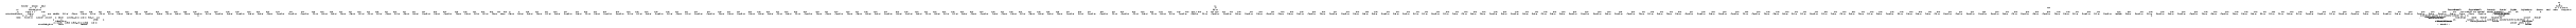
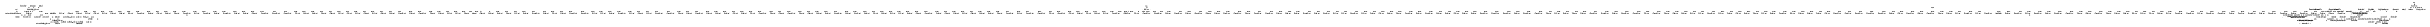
  digraph {
    n1 [label="(Call,msl_info->image[n] == (Image *) NULL)"]
    n2 [label="(Call,(Image *) NULL)"]
    n3 [label="(Call,ShadeImage(msl_info->image[n],gray,geometry_info.rho,\n            geometry_info.sigma,&msl_info->image[n]->exception))"]
    n4 [label="(ControlStructure,if (msl_info->image[n] == (Image *) NULL))"]
    n5 [label="(MethodReturn,static void)"]
    n6 [label="(Identifier,NULL)"]
    n7 [label="(Call,image != NULL)"]
    n8 [label="(Call,(const xmlChar **) NULL)"]
    n9 [label="(Call,shade_image=ShadeImage(msl_info->image[n],gray,geometry_info.rho,\n            geometry_info.sigma,&msl_info->image[n]->exception))"]
    n10 [label="(Call,DestroyImage(msl_info->image[n]))"]
    n11 [label="(Call,&msl_info->image[n]->exception)"]
    n12 [label="(Call,(char *) NULL)"]
    n13 [label="(Call,(const xmlChar *) NULL)"]
    n14 [label="(Call,(Image*) NULL)"]
    n15 [label="(Call,(char **) NULL)"]
    n16 [label="(Call,(const xmlChar *) NULL)"]
    n17 [label="(Call,(Image *) NULL)"]
    n18 [label="(Call,(const xmlChar *) NULL)"]
    n19 [label="(Call,(Image *) NULL)"]
    n20 [label="(Call,(char **) NULL)"]
    n21 [label="(Call,(char **) NULL)"]
    n22 [label="(Call,(char **) NULL)"]
    n23 [label="(Call,(Image *) NULL)"]
    n24 [label="(Call,(char **) NULL)"]
    n25 [label="(Call,(const xmlChar *) NULL)"]
    n26 [label="(Call,(const xmlChar *) NULL)"]
    n27 [label="(Call,(char **) NULL)"]
    n28 [label="(Call,(const xmlChar *) NULL)"]
    n29 [label="(Call,(const xmlChar *) NULL)"]
    n30 [label="(Call,(Image *) NULL)"]
    n31 [label="(Call,(const char *) NULL)"]
    n32 [label="(Call,(const xmlChar *) NULL)"]
    n33 [label="(Call,(Image *) NULL)"]
    n34 [label="(Call,(const xmlChar *) NULL)"]
    n35 [label="(Call,(const xmlChar *) NULL)"]
    n36 [label="(Call,(Image *) NULL)"]
    n37 [label="(Call,(const xmlChar *) NULL)"]
    n38 [label="(Call,(Image *) NULL)"]
    n39 [label="(Call,(Image *) NULL)"]
    n40 [label="(Call,(Image *) NULL)"]
    n41 [label="(Call,(const xmlChar *) NULL)"]
    n42 [label="(Call,(char **) NULL)"]
    n43 [label="(Call,(Image *) NULL)"]
    n44 [label="(Call,(Image *) NULL)"]
    n45 [label="(Call,(char **) NULL)"]
    n46 [label="(Call,(char **) NULL)"]
    n47 [label="(Call,(char **) NULL)"]
    n48 [label="(Call,(Image *) NULL)"]
    n49 [label="(Call,(Image *) NULL)"]
    n50 [label="(Call,(char **) NULL)"]
    n51 [label="(Call,(const xmlChar *) NULL)"]
    n52 [label="(Call,(Image *) NULL)"]
    n53 [label="(Call,(char **) NULL)"]
    n54 [label="(Call,(Image *) NULL)"]
    n55 [label="(Call,(Image *) NULL)"]
    n56 [label="(Call,(const xmlChar *) NULL)"]
    n57 [label="(Call,(char **) NULL)"]
    n58 [label="(Call,(const xmlChar *) NULL)"]
    n59 [label="(Call,(Image *) NULL)"]
    n60 [label="(Call,(const xmlChar *) NULL)"]
    n61 [label="(Call,(Image *) NULL)"]
    n62 [label="(Call,(Image *) NULL)"]
    n63 [label="(Call,(Image *) NULL)"]
    n64 [label="(Call,(const xmlChar *) NULL)"]
    n65 [label="(Call,(const xmlChar *) NULL)"]
    n66 [label="(Call,(const xmlChar *) NULL)"]
    n67 [label="(Call,(char **) NULL)"]
    n68 [label="(Call,(Image *) NULL)"]
    n69 [label="(Call,(Image *) NULL)"]
    n70 [label="(Call,(Image *) NULL)"]
    n71 [label="(Call,(Image *) NULL)"]
    n72 [label="(Call,(char **) NULL)"]
    n73 [label="(Call,(char **) NULL)"]
    n74 [label="(Call,(char **) NULL)"]
    n75 [label="(Call,(Image*) NULL)"]
    n76 [label="(Call,(char **) NULL)"]
    n77 [label="(Call,(Image *) NULL)"]
    n78 [label="(Call,(Image *) NULL)"]
    n79 [label="(Call,(const xmlChar *) NULL)"]
    n80 [label="(Call,(Image *) NULL)"]
    n81 [label="(Call,(const xmlChar *) NULL)"]
    n82 [label="(Call,(Image *) NULL)"]
    n83 [label="(Call,(Image *) NULL)"]
    n84 [label="(Call,(char *) NULL)"]
    n85 [label="(Call,(char **) NULL)"]
    n86 [label="(Call,(Image *) NULL)"]
    n87 [label="(Identifier,NULL)"]
    n88 [label="(Call,(Image *) NULL)"]
    n89 [label="(Call,(Image *) NULL)"]
    n90 [label="(Call,(Image *) NULL)"]
    n91 [label="(Call,(Image *) NULL)"]
    n92 [label="(Call,(char **) NULL)"]
    n93 [label="(Call,(Image *) NULL)"]
    n94 [label="(Call,(const xmlChar *) NULL)"]
    n95 [label="(Call,(Image *) NULL)"]
    n96 [label="(Call,(char **) NULL)"]
    n97 [label="(Call,(Image *) NULL)"]
    n98 [label="(Call,(const xmlChar *) NULL)"]
    n99 [label="(Call,(const xmlChar *) NULL)"]
    n100 [label="(Call,(char **) NULL)"]
    n101 [label="(Call,(char **) NULL)"]
    n102 [label="(Call,(Image *) NULL)"]
    n103 [label="(Call,(const xmlChar *) NULL)"]
    n104 [label="(Call,(char **) NULL)"]
    n105 [label="(Call,(Image *) NULL)"]
    n106 [label="(Call,(char **) NULL)"]
    n107 [label="(Call,(const xmlChar *) NULL)"]
    n108 [label="(Call,(const xmlChar *) NULL)"]
    n109 [label="(Call,(Image *) NULL)"]
    n110 [label="(Call,(Image*) NULL)"]
    n111 [label="(Call,(const xmlChar *) NULL)"]
    n112 [label="(Call,(Image *) NULL)"]
    n113 [label="(Call,(Image *) NULL)"]
    n114 [label="(Call,(Image *) NULL)"]
    n115 [label="(Call,(char **) NULL)"]
    n116 [label="(Call,(Image *) NULL)"]
    n117 [label="(Call,(char **) NULL)"]
    n118 [label="(Call,(const xmlChar *) NULL)"]
    n119 [label="(Call,(Image *) NULL)"]
    n120 [label="(Call,(Image *) NULL)"]
    n121 [label="(Call,(const xmlChar *) NULL)"]
    n122 [label="(Call,(Image *) NULL)"]
    n123 [label="(Call,(Image *) NULL)"]
    n124 [label="(Call,(Image *) NULL)"]
    n125 [label="(Call,(Image *) NULL)"]
    n126 [label="(Call,(const xmlChar *) NULL)"]
    n127 [label="(Call,(Image *) NULL)"]
    n128 [label="(Call,(const char *) NULL)"]
    n129 [label="(Call,(Image *) NULL)"]
    n130 [label="(Call,(char **) NULL)"]
    n131 [label="(Call,(Image *) NULL)"]
    n132 [label="(Call,(char **) NULL)"]
    n133 [label="(Call,(char **) NULL)"]
    n134 [label="(Call,(Image *) NULL)"]
    n135 [label="(Call,(Image *) NULL)"]
    n136 [label="(Call,(const xmlChar *) NULL)"]
    n137 [label="(Call,(Image *) NULL)"]
    n138 [label="(Call,(Image *) NULL)"]
    n139 [label="(Call,(Image *) NULL)"]
    n140 [label="(Call,(char **) NULL)"]
    n141 [label="(Call,(Image *) NULL)"]
    n142 [label="(Call,(Image *) NULL)"]
    n143 [label="(Call,(Image *) NULL)"]
    n144 [label="(Call,(Image *) NULL)"]
    n145 [label="(Call,(const xmlChar *) NULL)"]
    n146 [label="(Call,(char **) NULL)"]
    n147 [label="(Call,(const xmlChar **) NULL)"]
    n148 [label="(Call,(const xmlChar *) NULL)"]
    n149 [label="(Call,(char **) NULL)"]
    n150 [label="(Call,(const xmlChar *) NULL)"]
    n151 [label="(Call,(char **) NULL)"]
    n152 [label="(Call,(Image *) NULL)"]
    n153 [label="(Call,(char **) NULL)"]
    n154 [label="(Call,(Image *) NULL)"]
    n155 [label="(Call,(char **) NULL)"]
    n156 [label="(Call,(const xmlChar **) NULL)"]
    n157 [label="(Call,value=(char *) NULL)"]
    n158 [label="(Call,(char **) NULL)"]
    n159 [label="(Call,(const xmlChar *) NULL)"]
    n160 [label="(Call,(const xmlChar *) NULL)"]
    n161 [label="(Call,(Image *) NULL)"]
    n162 [label="(Call,(const xmlChar *) NULL)"]
    n163 [label="(Call,(Image *) NULL)"]
    n164 [label="(Call,(const xmlChar *) NULL)"]
    n165 [label="(Call,(Image *) NULL)"]
    n166 [label="(Call,(Image *) NULL)"]
    n167 [label="(Call,(const char *) NULL)"]
    n168 [label="(Call,(const xmlChar *) NULL)"]
    n169 [label="(Call,(Image *) NULL)"]
    n170 [label="(Call,(const xmlChar *) NULL)"]
    n171 [label="(Call,(const xmlChar *) NULL)"]
    n172 [label="(Call,(Image *) NULL)"]
    n173 [label="(Call,(Image *) NULL)"]
    n174 [label="(Call,(Image *) NULL)"]
    n175 [label="(Call,(const xmlChar *) NULL)"]
    n176 [label="(Call,(Image *) NULL)"]
    n177 [label="(Call,(const char *) NULL)"]
    n178 [label="(Call,(char **) NULL)"]
    n179 [label="(Call,(char **) NULL)"]
    n180 [label="(Call,(const xmlChar *) NULL)"]
    n181 [label="(Call,(char **) NULL)"]
    n182 [label="(Call,(Image *) NULL)"]
    n183 [label="(Call,(char **) NULL)"]
    n184 [label="(Call,(Image *) NULL)"]
    n185 [label="(Call,(Image *) NULL)"]
    n186 [label="(Call,(const xmlChar *) NULL)"]
    n187 [label="(Call,(Image *) NULL)"]
    n188 [label="(Call,(const xmlChar *) NULL)"]
    n189 [label="(Call,(Image *) NULL)"]
    n190 [label="(Call,(Image *) NULL)"]
    n191 [label="(Call,(char **) NULL)"]
    n192 [label="(Call,(Image *) NULL)"]
    n193 [label="(Call,(Image *) NULL)"]
    n194 [label="(Call,(const xmlChar *) NULL)"]
    n195 [label="(Call,(const xmlChar *) NULL)"]
    n196 [label="(Call,(const xmlChar *) NULL)"]
    n197 [label="(Call,(Image *) NULL)"]
    n198 [label="(Call,(const xmlChar *) NULL)"]
    n199 [label="(Call,(const xmlChar *) NULL)"]
    n200 [label="(Call,(Image *) NULL)"]
    n201 [label="(Call,(char **) NULL)"]
    n202 [label="(Call,(Image *) NULL)"]
    n203 [label="(Call,(Image *) NULL)"]
    n204 [label="(Call,(Image *) NULL)"]
    n205 [label="(Call,(const xmlChar *) NULL)"]
    n206 [label="(Call,(const xmlChar *) NULL)"]
    n207 [label="(Call,(Image *) NULL)"]
    n208 [label="(Call,(const xmlChar *) NULL)"]
    n209 [label="(Call,(const xmlChar *) NULL)"]
    n210 [label="(Call,(char **) NULL)"]
    n211 [label="(Call,(const xmlChar *) NULL)"]
    n212 [label="(Call,(Image *) NULL)"]
    n213 [label="(Call,(Image *) NULL)"]
    n214 [label="(Call,(Image *) NULL)"]
    n215 [label="(Call,(char **) NULL)"]
    n216 [label="(Call,(char **) NULL)"]
    n217 [label="(Call,(const xmlChar *) NULL)"]
    n218 [label="(Call,(char **) NULL)"]
    n219 [label="(Call,(Image *) NULL)"]
    n220 [label="(Call,(char **) NULL)"]
    n221 [label="(Call,(Image *) NULL)"]
    n222 [label="(Call,(Image *) NULL)"]
    n223 [label="(Call,(char **) NULL)"]
    n224 [label="(Call,(Image*) NULL)"]
    n225 [label="(Call,(const xmlChar *) NULL)"]
    n226 [label="(Call,(char **) NULL)"]
    n227 [label="(Call,(Image *) NULL)"]
    n228 [label="(Call,(Image *) NULL)"]
    n229 [label="(Call,(Image *) NULL)"]
    n230 [label="(Call,(char **) NULL)"]
    n231 [label="(Call,(const xmlChar *) NULL)"]
    n232 [label="(Call,(const char *) NULL)"]
    n233 [label="(Call,(const xmlChar *) NULL)"]
    n234 [label="(Call,(const xmlChar *) NULL)"]
    n235 [label="(Call,(Image *) NULL)"]
    n236 [label="(Call,(Image *) NULL)"]
    n237 [label="(Call,(Image *) NULL)"]
    n238 [label="(Call,(char **) NULL)"]
    n239 [label="(Call,(const xmlChar **) NULL)"]
    n240 [label="(Call,(char **) NULL)"]
    n241 [label="(Call,(const xmlChar *) NULL)"]
    n242 [label="(Call,(Image *) NULL)"]
    n243 [label="(Call,(const xmlChar *) NULL)"]
    n244 [label="(Call,(char **) NULL)"]
    n245 [label="(Call,(const xmlChar *) NULL)"]
    n246 [label="(Call,(Image *) NULL)"]
    n247 [label="(Call,(const xmlChar *) NULL)"]
    n248 [label="(Call,(const xmlChar *) NULL)"]
    n249 [label="(Call,(Image *) NULL)"]
    n250 [label="(Call,(Image *) NULL)"]
    n251 [label="(Call,(const xmlChar *) NULL)"]
    n252 [label="(Call,(Image *) NULL)"]
    n253 [label="(Call,(Image *) NULL)"]
    n254 [label="(Call,shade_image == (Image *) NULL)"]
    n255 [label="(Call,(const char *) NULL)"]
    n256 [label="(Identifier,NULL)"]
    n257 [label="(Call,keyword=(const char *) NULL)"]
    n258 [label="(Block,)"]
    n259 [label="(Call,msl_info->image[n]=DestroyImage(msl_info->image[n]))"]
    n260 [label="(Call,msl_info->image[n])"]
    n261 [label="(ControlStructure,if (shade_image == (Image *) NULL))"]
    n262 [label="(Call,geometry_info.sigma)"]
    n263 [label="(Call,msl_info->image[n]=shade_image)"]
    n264 [label="(Identifier,shade_image)"]
-   n265 [label="(Call,geometry_info.sigma=1.0)"]
    n266 [label="(Call,msl_info->image[n])"]
    n267 [label="(Call,gray=MagickFalse)"]
    n268 [label="(Call,gray=(MagickBooleanType) option)"]
    n269 [label="(ControlStructure,break;)"]
    n270 [label="(ControlStructure,break;)"]
    n271 [label="(Call,msl_info->image[n])"]
    n272 [label="(Call,geometry_info.rho)"]
    n273 [label="(Identifier,shade_image)"]
    n274 [label="(Identifier,OptionError)"]
    n275 [label="(Identifier,shade_image)"]
    n276 [label="(Identifier,msl_info)"]
    n277 [label="(Identifier,gray)"]
    n278 [label="(Identifier,gray)"]
    n279 [label="(Call,msl_info->image[n])"]
    n280 [label="(Call,geometry_info.sigma=StringToDouble(value,\n                        (char **) NULL))"]
    n281 [label="(Identifier,msl_info)"]
    n282 [label="(Call,geometry_info.rho=StringToDouble(value,\n                        (char **) NULL))"]
    n283 [label="(Call,msl_info->image[n])"]
    1016279
    1000238
    1000233
    n1 -> n2 [label="CFG: "]
    n1 -> n3 [label="DDG: msl_info->image[n]"]
    n1 -> n4 [label="AST: "]
    n1 -> n5 [label="DDG: msl_info->image[n] == (Image *) NULL"]
    n1 -> n5 [label="DDG: (Image *) NULL"]
    n1 -> n5 [label="DDG: msl_info->image[n]"]
    n2 -> n1 [label="AST: "]
    n2 -> n1 [label="DDG: NULL"]
    n2 -> n6 [label="CFG: "]
    n2 -> n7 [label="DDG: NULL"]
    n2 -> n8 [label="DDG: NULL"]
    n3 -> n5 [label="DDG: gray"]
    n3 -> n5 [label="DDG: geometry_info.rho"]
    n3 -> n5 [label="DDG: geometry_info.sigma"]
    n3 -> n5 [label="DDG: msl_info->image[n]"]
    n3 -> n5 [label="DDG: &msl_info->image[n]->exception"]
    n3 -> n9 [label="AST: "]
    n3 -> n9 [label="DDG: geometry_info.sigma"]
    n3 -> n9 [label="DDG: msl_info->image[n]"]
    n3 -> n9 [label="DDG: gray"]
    n3 -> n9 [label="DDG: &msl_info->image[n]->exception"]
    n3 -> n9 [label="DDG: geometry_info.rho"]
    n3 -> n10 [label="DDG: msl_info->image[n]"]
    n3 -> n11 [label="CFG: "]
    n6 -> n2 [label="AST: "]
    n9 -> n3 [label="CFG: "]
    n9 -> n5 [label="DDG: ShadeImage(msl_info->image[n],gray,geometry_info.rho,\n            geometry_info.sigma,&msl_info->image[n]->exception)"]
    n9 -> n254 [label="DDG: shade_image"]
    n9 -> n258 [label="AST: "]
    n10 -> n259 [label="AST: "]
    n10 -> n259 [label="DDG: msl_info->image[n]"]
    n10 -> n260 [label="CFG: "]
    n11 -> n3 [label="AST: "]
    n12 -> n2 [label="DDG: NULL"]
    n12 -> n7 [label="DDG: NULL"]
    n12 -> n13 [label="DDG: NULL"]
    n12 -> n14 [label="DDG: NULL"]
    n12 -> n15 [label="DDG: NULL"]
    n12 -> n16 [label="DDG: NULL"]
    n12 -> n17 [label="DDG: NULL"]
    n12 -> n18 [label="DDG: NULL"]
    n12 -> n19 [label="DDG: NULL"]
    n12 -> n20 [label="DDG: NULL"]
    n12 -> n21 [label="DDG: NULL"]
    n12 -> n22 [label="DDG: NULL"]
    n12 -> n23 [label="DDG: NULL"]
    n12 -> n24 [label="DDG: NULL"]
    n12 -> n25 [label="DDG: NULL"]
    n12 -> n26 [label="DDG: NULL"]
    n12 -> n27 [label="DDG: NULL"]
    n12 -> n28 [label="DDG: NULL"]
    n12 -> n29 [label="DDG: NULL"]
    n12 -> n30 [label="DDG: NULL"]
    n12 -> n31 [label="DDG: NULL"]
    n12 -> n32 [label="DDG: NULL"]
    n12 -> n33 [label="DDG: NULL"]
    n12 -> n34 [label="DDG: NULL"]
    n12 -> n35 [label="DDG: NULL"]
    n12 -> n36 [label="DDG: NULL"]
    n12 -> n37 [label="DDG: NULL"]
    n12 -> n38 [label="DDG: NULL"]
    n12 -> n39 [label="DDG: NULL"]
    n12 -> n40 [label="DDG: NULL"]
    n12 -> n41 [label="DDG: NULL"]
    n12 -> n42 [label="DDG: NULL"]
    n12 -> n43 [label="DDG: NULL"]
    n12 -> n44 [label="DDG: NULL"]
    n12 -> n45 [label="DDG: NULL"]
    n12 -> n46 [label="DDG: NULL"]
    n12 -> n47 [label="DDG: NULL"]
    n12 -> n48 [label="DDG: NULL"]
    n12 -> n49 [label="DDG: NULL"]
    n12 -> n50 [label="DDG: NULL"]
    n12 -> n51 [label="DDG: NULL"]
    n12 -> n52 [label="DDG: NULL"]
    n12 -> n53 [label="DDG: NULL"]
    n12 -> n54 [label="DDG: NULL"]
    n12 -> n55 [label="DDG: NULL"]
    n12 -> n56 [label="DDG: NULL"]
    n12 -> n57 [label="DDG: NULL"]
    n12 -> n58 [label="DDG: NULL"]
    n12 -> n59 [label="DDG: NULL"]
    n12 -> n60 [label="DDG: NULL"]
    n12 -> n61 [label="DDG: NULL"]
    n12 -> n62 [label="DDG: NULL"]
    n12 -> n63 [label="DDG: NULL"]
    n12 -> n64 [label="DDG: NULL"]
    n12 -> n65 [label="DDG: NULL"]
    n12 -> n66 [label="DDG: NULL"]
    n12 -> n67 [label="DDG: NULL"]
    n12 -> n68 [label="DDG: NULL"]
    n12 -> n69 [label="DDG: NULL"]
    n12 -> n70 [label="DDG: NULL"]
    n12 -> n71 [label="DDG: NULL"]
    n12 -> n72 [label="DDG: NULL"]
    n12 -> n73 [label="DDG: NULL"]
    n12 -> n74 [label="DDG: NULL"]
    n12 -> n75 [label="DDG: NULL"]
    n12 -> n76 [label="DDG: NULL"]
    n12 -> n77 [label="DDG: NULL"]
    n12 -> n78 [label="DDG: NULL"]
    n12 -> n79 [label="DDG: NULL"]
    n12 -> n80 [label="DDG: NULL"]
    n12 -> n81 [label="DDG: NULL"]
    n12 -> n82 [label="DDG: NULL"]
    n12 -> n83 [label="DDG: NULL"]
    n12 -> n84 [label="DDG: NULL"]
    n12 -> n85 [label="DDG: NULL"]
    n12 -> n86 [label="DDG: NULL"]
    n12 -> n87 [label="CFG: "]
    n12 -> n88 [label="DDG: NULL"]
    n12 -> n89 [label="DDG: NULL"]
    n12 -> n90 [label="DDG: NULL"]
    n12 -> n91 [label="DDG: NULL"]
    n12 -> n92 [label="DDG: NULL"]
    n12 -> n93 [label="DDG: NULL"]
    n12 -> n94 [label="DDG: NULL"]
    n12 -> n95 [label="DDG: NULL"]
    n12 -> n96 [label="DDG: NULL"]
    n12 -> n97 [label="DDG: NULL"]
    n12 -> n98 [label="DDG: NULL"]
    n12 -> n99 [label="DDG: NULL"]
    n12 -> n100 [label="DDG: NULL"]
    n12 -> n101 [label="DDG: NULL"]
    n12 -> n102 [label="DDG: NULL"]
    n12 -> n103 [label="DDG: NULL"]
    n12 -> n104 [label="DDG: NULL"]
    n12 -> n105 [label="DDG: NULL"]
    n12 -> n106 [label="DDG: NULL"]
    n12 -> n107 [label="DDG: NULL"]
    n12 -> n108 [label="DDG: NULL"]
    n12 -> n109 [label="DDG: NULL"]
    n12 -> n110 [label="DDG: NULL"]
    n12 -> n111 [label="DDG: NULL"]
    n12 -> n112 [label="DDG: NULL"]
    n12 -> n113 [label="DDG: NULL"]
    n12 -> n114 [label="DDG: NULL"]
    n12 -> n115 [label="DDG: NULL"]
    n12 -> n116 [label="DDG: NULL"]
    n12 -> n117 [label="DDG: NULL"]
    n12 -> n118 [label="DDG: NULL"]
    n12 -> n119 [label="DDG: NULL"]
    n12 -> n120 [label="DDG: NULL"]
    n12 -> n121 [label="DDG: NULL"]
    n12 -> n122 [label="DDG: NULL"]
    n12 -> n123 [label="DDG: NULL"]
    n12 -> n124 [label="DDG: NULL"]
    n12 -> n125 [label="DDG: NULL"]
    n12 -> n126 [label="DDG: NULL"]
    n12 -> n127 [label="DDG: NULL"]
    n12 -> n128 [label="DDG: NULL"]
    n12 -> n129 [label="DDG: NULL"]
    n12 -> n130 [label="DDG: NULL"]
    n12 -> n131 [label="DDG: NULL"]
    n12 -> n132 [label="DDG: NULL"]
    n12 -> n133 [label="DDG: NULL"]
    n12 -> n134 [label="DDG: NULL"]
    n12 -> n135 [label="DDG: NULL"]
    n12 -> n136 [label="DDG: NULL"]
    n12 -> n137 [label="DDG: NULL"]
    n12 -> n138 [label="DDG: NULL"]
    n12 -> n139 [label="DDG: NULL"]
    n12 -> n140 [label="DDG: NULL"]
    n12 -> n141 [label="DDG: NULL"]
    n12 -> n142 [label="DDG: NULL"]
    n12 -> n143 [label="DDG: NULL"]
    n12 -> n144 [label="DDG: NULL"]
    n12 -> n145 [label="DDG: NULL"]
    n12 -> n146 [label="DDG: NULL"]
    n12 -> n147 [label="DDG: NULL"]
    n12 -> n148 [label="DDG: NULL"]
    n12 -> n149 [label="DDG: NULL"]
    n12 -> n150 [label="DDG: NULL"]
    n12 -> n151 [label="DDG: NULL"]
    n12 -> n152 [label="DDG: NULL"]
    n12 -> n153 [label="DDG: NULL"]
    n12 -> n154 [label="DDG: NULL"]
    n12 -> n155 [label="DDG: NULL"]
    n12 -> n156 [label="DDG: NULL"]
    n12 -> n157 [label="AST: "]
    n12 -> n157 [label="DDG: NULL"]
    n12 -> n158 [label="DDG: NULL"]
    n12 -> n159 [label="DDG: NULL"]
    n12 -> n160 [label="DDG: NULL"]
    n12 -> n161 [label="DDG: NULL"]
    n12 -> n162 [label="DDG: NULL"]
    n12 -> n163 [label="DDG: NULL"]
    n12 -> n164 [label="DDG: NULL"]
    n12 -> n165 [label="DDG: NULL"]
    n12 -> n166 [label="DDG: NULL"]
    n12 -> n167 [label="DDG: NULL"]
    n12 -> n168 [label="DDG: NULL"]
    n12 -> n169 [label="DDG: NULL"]
    n12 -> n170 [label="DDG: NULL"]
    n12 -> n171 [label="DDG: NULL"]
    n12 -> n172 [label="DDG: NULL"]
    n12 -> n173 [label="DDG: NULL"]
    n12 -> n174 [label="DDG: NULL"]
    n12 -> n175 [label="DDG: NULL"]
    n12 -> n176 [label="DDG: NULL"]
    n12 -> n177 [label="DDG: NULL"]
    n12 -> n178 [label="DDG: NULL"]
    n12 -> n179 [label="DDG: NULL"]
    n12 -> n180 [label="DDG: NULL"]
    n12 -> n181 [label="DDG: NULL"]
    n12 -> n182 [label="DDG: NULL"]
    n12 -> n183 [label="DDG: NULL"]
    n12 -> n184 [label="DDG: NULL"]
    n12 -> n185 [label="DDG: NULL"]
    n12 -> n186 [label="DDG: NULL"]
    n12 -> n187 [label="DDG: NULL"]
    n12 -> n188 [label="DDG: NULL"]
    n12 -> n189 [label="DDG: NULL"]
    n12 -> n190 [label="DDG: NULL"]
    n12 -> n191 [label="DDG: NULL"]
    n12 -> n192 [label="DDG: NULL"]
    n12 -> n193 [label="DDG: NULL"]
    n12 -> n194 [label="DDG: NULL"]
    n12 -> n195 [label="DDG: NULL"]
    n12 -> n196 [label="DDG: NULL"]
    n12 -> n197 [label="DDG: NULL"]
    n12 -> n198 [label="DDG: NULL"]
    n12 -> n199 [label="DDG: NULL"]
    n12 -> n200 [label="DDG: NULL"]
    n12 -> n201 [label="DDG: NULL"]
    n12 -> n202 [label="DDG: NULL"]
    n12 -> n203 [label="DDG: NULL"]
    n12 -> n204 [label="DDG: NULL"]
    n12 -> n205 [label="DDG: NULL"]
    n12 -> n206 [label="DDG: NULL"]
    n12 -> n207 [label="DDG: NULL"]
    n12 -> n208 [label="DDG: NULL"]
    n12 -> n209 [label="DDG: NULL"]
    n12 -> n210 [label="DDG: NULL"]
    n12 -> n211 [label="DDG: NULL"]
    n12 -> n212 [label="DDG: NULL"]
    n12 -> n213 [label="DDG: NULL"]
    n12 -> n214 [label="DDG: NULL"]
    n12 -> n215 [label="DDG: NULL"]
    n12 -> n216 [label="DDG: NULL"]
    n12 -> n217 [label="DDG: NULL"]
    n12 -> n218 [label="DDG: NULL"]
    n12 -> n219 [label="DDG: NULL"]
    n12 -> n220 [label="DDG: NULL"]
    n12 -> n221 [label="DDG: NULL"]
    n12 -> n222 [label="DDG: NULL"]
    n12 -> n223 [label="DDG: NULL"]
    n12 -> n224 [label="DDG: NULL"]
    n12 -> n225 [label="DDG: NULL"]
    n12 -> n226 [label="DDG: NULL"]
    n12 -> n227 [label="DDG: NULL"]
    n12 -> n228 [label="DDG: NULL"]
    n12 -> n229 [label="DDG: NULL"]
    n12 -> n230 [label="DDG: NULL"]
    n12 -> n231 [label="DDG: NULL"]
    n12 -> n232 [label="DDG: NULL"]
    n12 -> n233 [label="DDG: NULL"]
    n12 -> n234 [label="DDG: NULL"]
    n12 -> n235 [label="DDG: NULL"]
    n12 -> n236 [label="DDG: NULL"]
    n12 -> n237 [label="DDG: NULL"]
    n12 -> n238 [label="DDG: NULL"]
    n12 -> n239 [label="DDG: NULL"]
    n12 -> n240 [label="DDG: NULL"]
    n12 -> n241 [label="DDG: NULL"]
    n12 -> n242 [label="DDG: NULL"]
    n12 -> n243 [label="DDG: NULL"]
    n12 -> n244 [label="DDG: NULL"]
    n12 -> n245 [label="DDG: NULL"]
    n12 -> n246 [label="DDG: NULL"]
    n12 -> n247 [label="DDG: NULL"]
    n12 -> n248 [label="DDG: NULL"]
    n12 -> n249 [label="DDG: NULL"]
    n12 -> n250 [label="DDG: NULL"]
    n12 -> n251 [label="DDG: NULL"]
    n12 -> n252 [label="DDG: NULL"]
    n12 -> n253 [label="DDG: NULL"]
    n87 -> n12 [label="AST: "]
    n157 -> n12 [label="CFG: "]
    n235 -> n254 [label="AST: "]
    n235 -> n254 [label="DDG: NULL"]
    n254 -> n5 [label="DDG: shade_image == (Image *) NULL"]
    n254 -> n5 [label="DDG: shade_image"]
    n254 -> n5 [label="DDG: (Image *) NULL"]
    n254 -> n235 [label="CFG: "]
    n254 -> n261 [label="AST: "]
    n254 -> n262 [label="DDG: shade_image"]
    n255 -> n12 [label="DDG: NULL"]
    n255 -> n256 [label="CFG: "]
    n255 -> n257 [label="AST: "]
    n255 -> n257 [label="DDG: NULL"]
    n256 -> n255 [label="AST: "]
    n257 -> n255 [label="CFG: "]
    n260 -> n10 [label="AST: "]
    n262 -> n3 [label="AST: "]
    n263 -> n5 [label="DDG: shade_image"]
    n263 -> n5 [label="DDG: msl_info->image[n]"]
    n263 -> n258 [label="DDG: "]
    n263 -> n264 [label="CFG: "]
    n264 -> n263 [label="AST: "]
-   n265 -> n3 [label="DDG: geometry_info.sigma"]
    n266 -> n3 [label="AST: "]
    n267 -> n3 [label="DDG: gray"]
    n268 -> n3 [label="DDG: gray"]
    n269 -> n254 [label="CFG: "]
    n270 -> n263 [label="CFG: "]
    n271 -> n259 [label="AST: "]
    n272 -> n3 [label="AST: "]
    n273 -> n9 [label="AST: "]
    n274 -> n1 [label="AST: "]
    n275 -> n9 [label="CFG: "]
    n275 -> n254 [label="AST: "]
    n276 -> n254 [label="CFG: "]
    n277 -> n1 [label="CFG: "]
    n278 -> n3 [label="AST: "]
    n279 -> n263 [label="AST: "]
    n280 -> n3 [label="DDG: geometry_info.sigma"]
    n281 -> n259 [label="CFG: "]
    n282 -> n3 [label="DDG: geometry_info.rho"]
    n283 -> n1 [label="AST: "]
    1016279 -> n2 [label="AST: "]
    1000238 -> n12 [label="AST: "]
    1000233 -> n255 [label="AST: "]
  }
